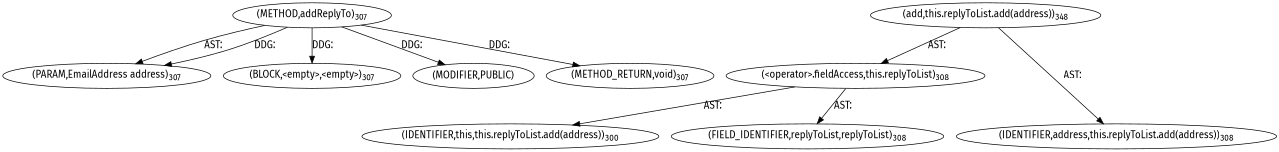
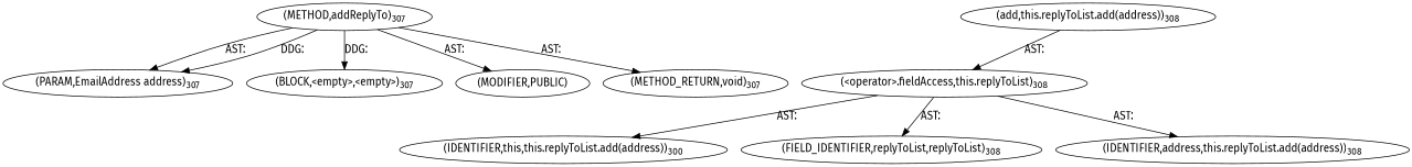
  digraph {
    fontname="Fira Sans"
    node [fontname="Fira Sans"]
    edge [fontname="Fira Sans"]
    n1 [label=<(METHOD,addReplyTo)<SUB>307</SUB>>]
    n2 [label=<(PARAM,EmailAddress address)<SUB>307</SUB>>]
    n3 [label=<(BLOCK,&lt;empty&gt;,&lt;empty&gt;)<SUB>307</SUB>>]
    n4 [label=<(MODIFIER,PUBLIC)>]
    n5 [label=<(METHOD_RETURN,void)<SUB>307</SUB>>]
-   n6 [label=<(add,this.replyToList.add(address))<SUB>348</SUB>>]
+   n6 [label=<(add,this.replyToList.add(address))<SUB>308</SUB>>]
    n7 [label=<(&lt;operator&gt;.fieldAccess,this.replyToList)<SUB>308</SUB>>]
    n8 [label=<(IDENTIFIER,address,this.replyToList.add(address))<SUB>308</SUB>>]
    n9 [label=<(IDENTIFIER,this,this.replyToList.add(address))<SUB>300</SUB>>]
    n10 [label=<(FIELD_IDENTIFIER,replyToList,replyToList)<SUB>308</SUB>>]
    n1 -> n2 [label="AST: "]
    n1 -> n2 [label="DDG: "]
    n1 -> n3 [label="DDG: "]
-   n1 -> n4 [label="DDG: "]
-   n1 -> n5 [label="DDG: "]
+   n1 -> n4 [label="AST: "]
+   n1 -> n5 [label="AST: "]
    n6 -> n7 [label="AST: "]
-   n6 -> n8 [label="AST: "]
+   n7 -> n8 [label="AST: "]
    n7 -> n9 [label="AST: "]
    n7 -> n10 [label="AST: "]
  }
